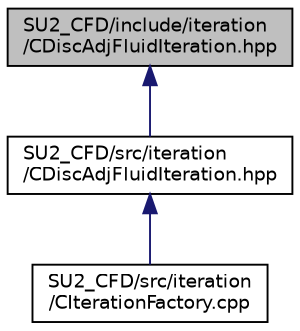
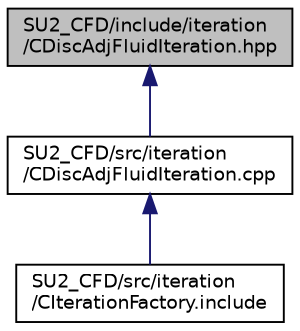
  digraph {
    node [color=black fillcolor=white fontname=Helvetica fontsize=10 shape=record style=filled]
    edge [color=midnightblue dir=back fontname=Helvetica fontsize=10 labelfontname=Helvetica labelfontsize=10 style=solid]
    n1 [fillcolor=grey75 fontcolor=black height=0.2 label="SU2_CFD/include/iteration\l/CDiscAdjFluidIteration.hpp" width=0.4]
-   n2 [height=0.2 label="SU2_CFD/src/iteration\l/CDiscAdjFluidIteration.hpp" width=0.4]
-   n3 [height=0.2 label="SU2_CFD/src/iteration\l/CIterationFactory.cpp" width=0.4]
+   n2 [height=0.2 label="SU2_CFD/src/iteration\l/CDiscAdjFluidIteration.cpp" width=0.4]
+   n3 [height=0.2 label="SU2_CFD/src/iteration\l/CIterationFactory.include" width=0.4]
    n1 -> n2
    n2 -> n3
  }
